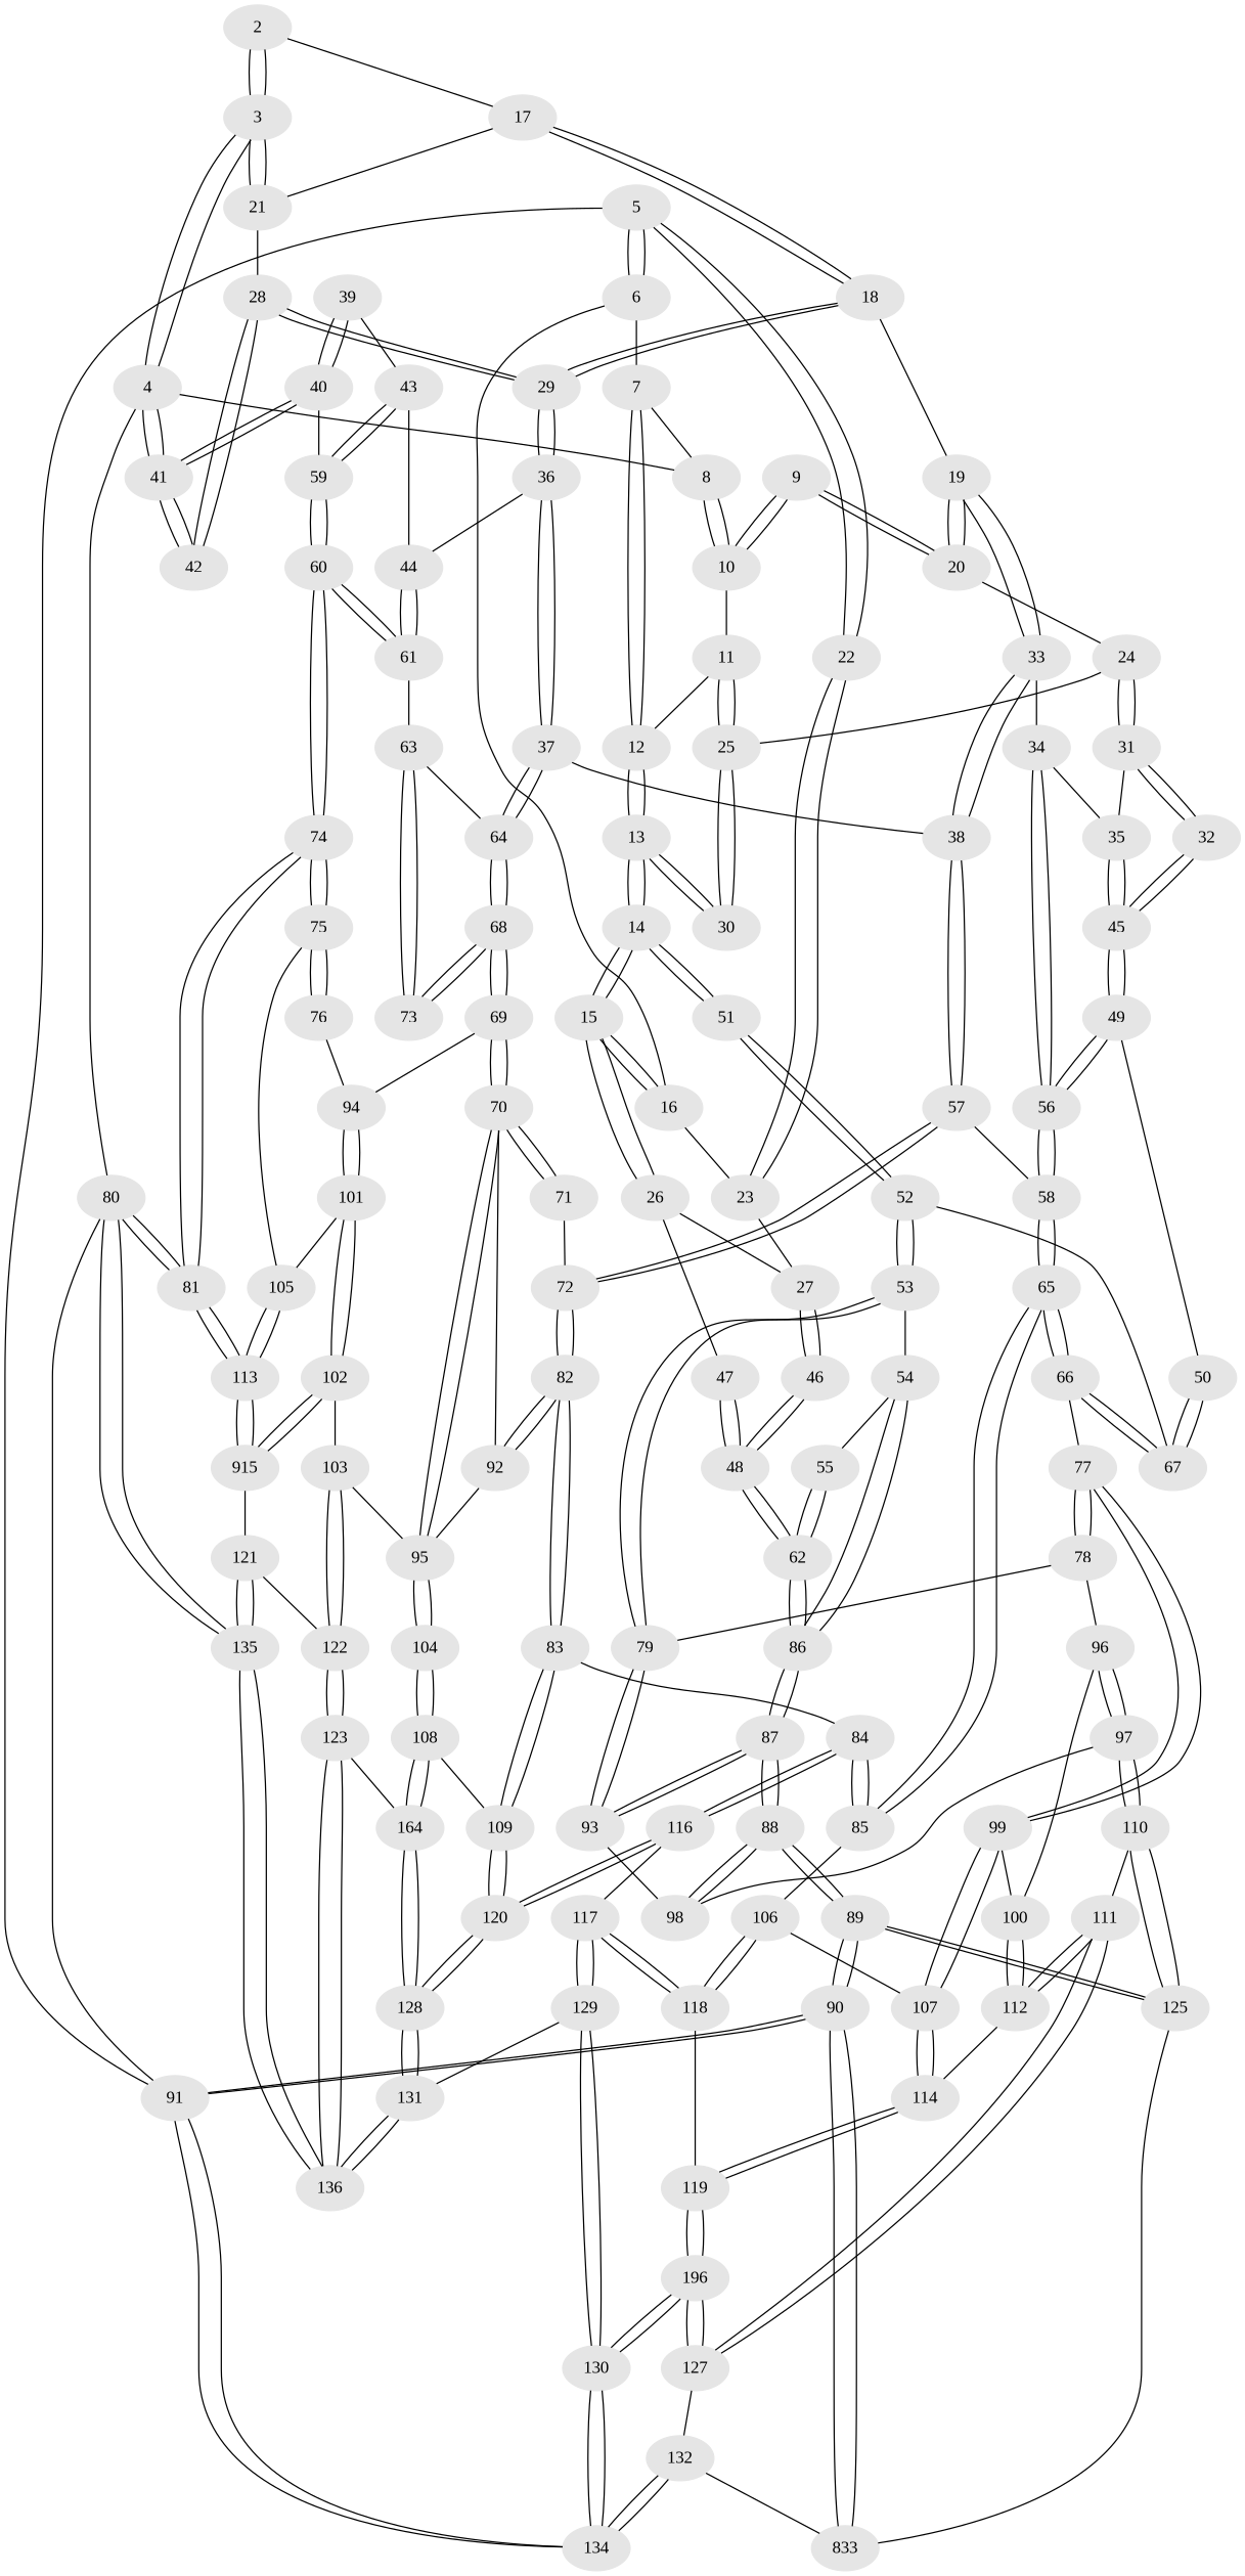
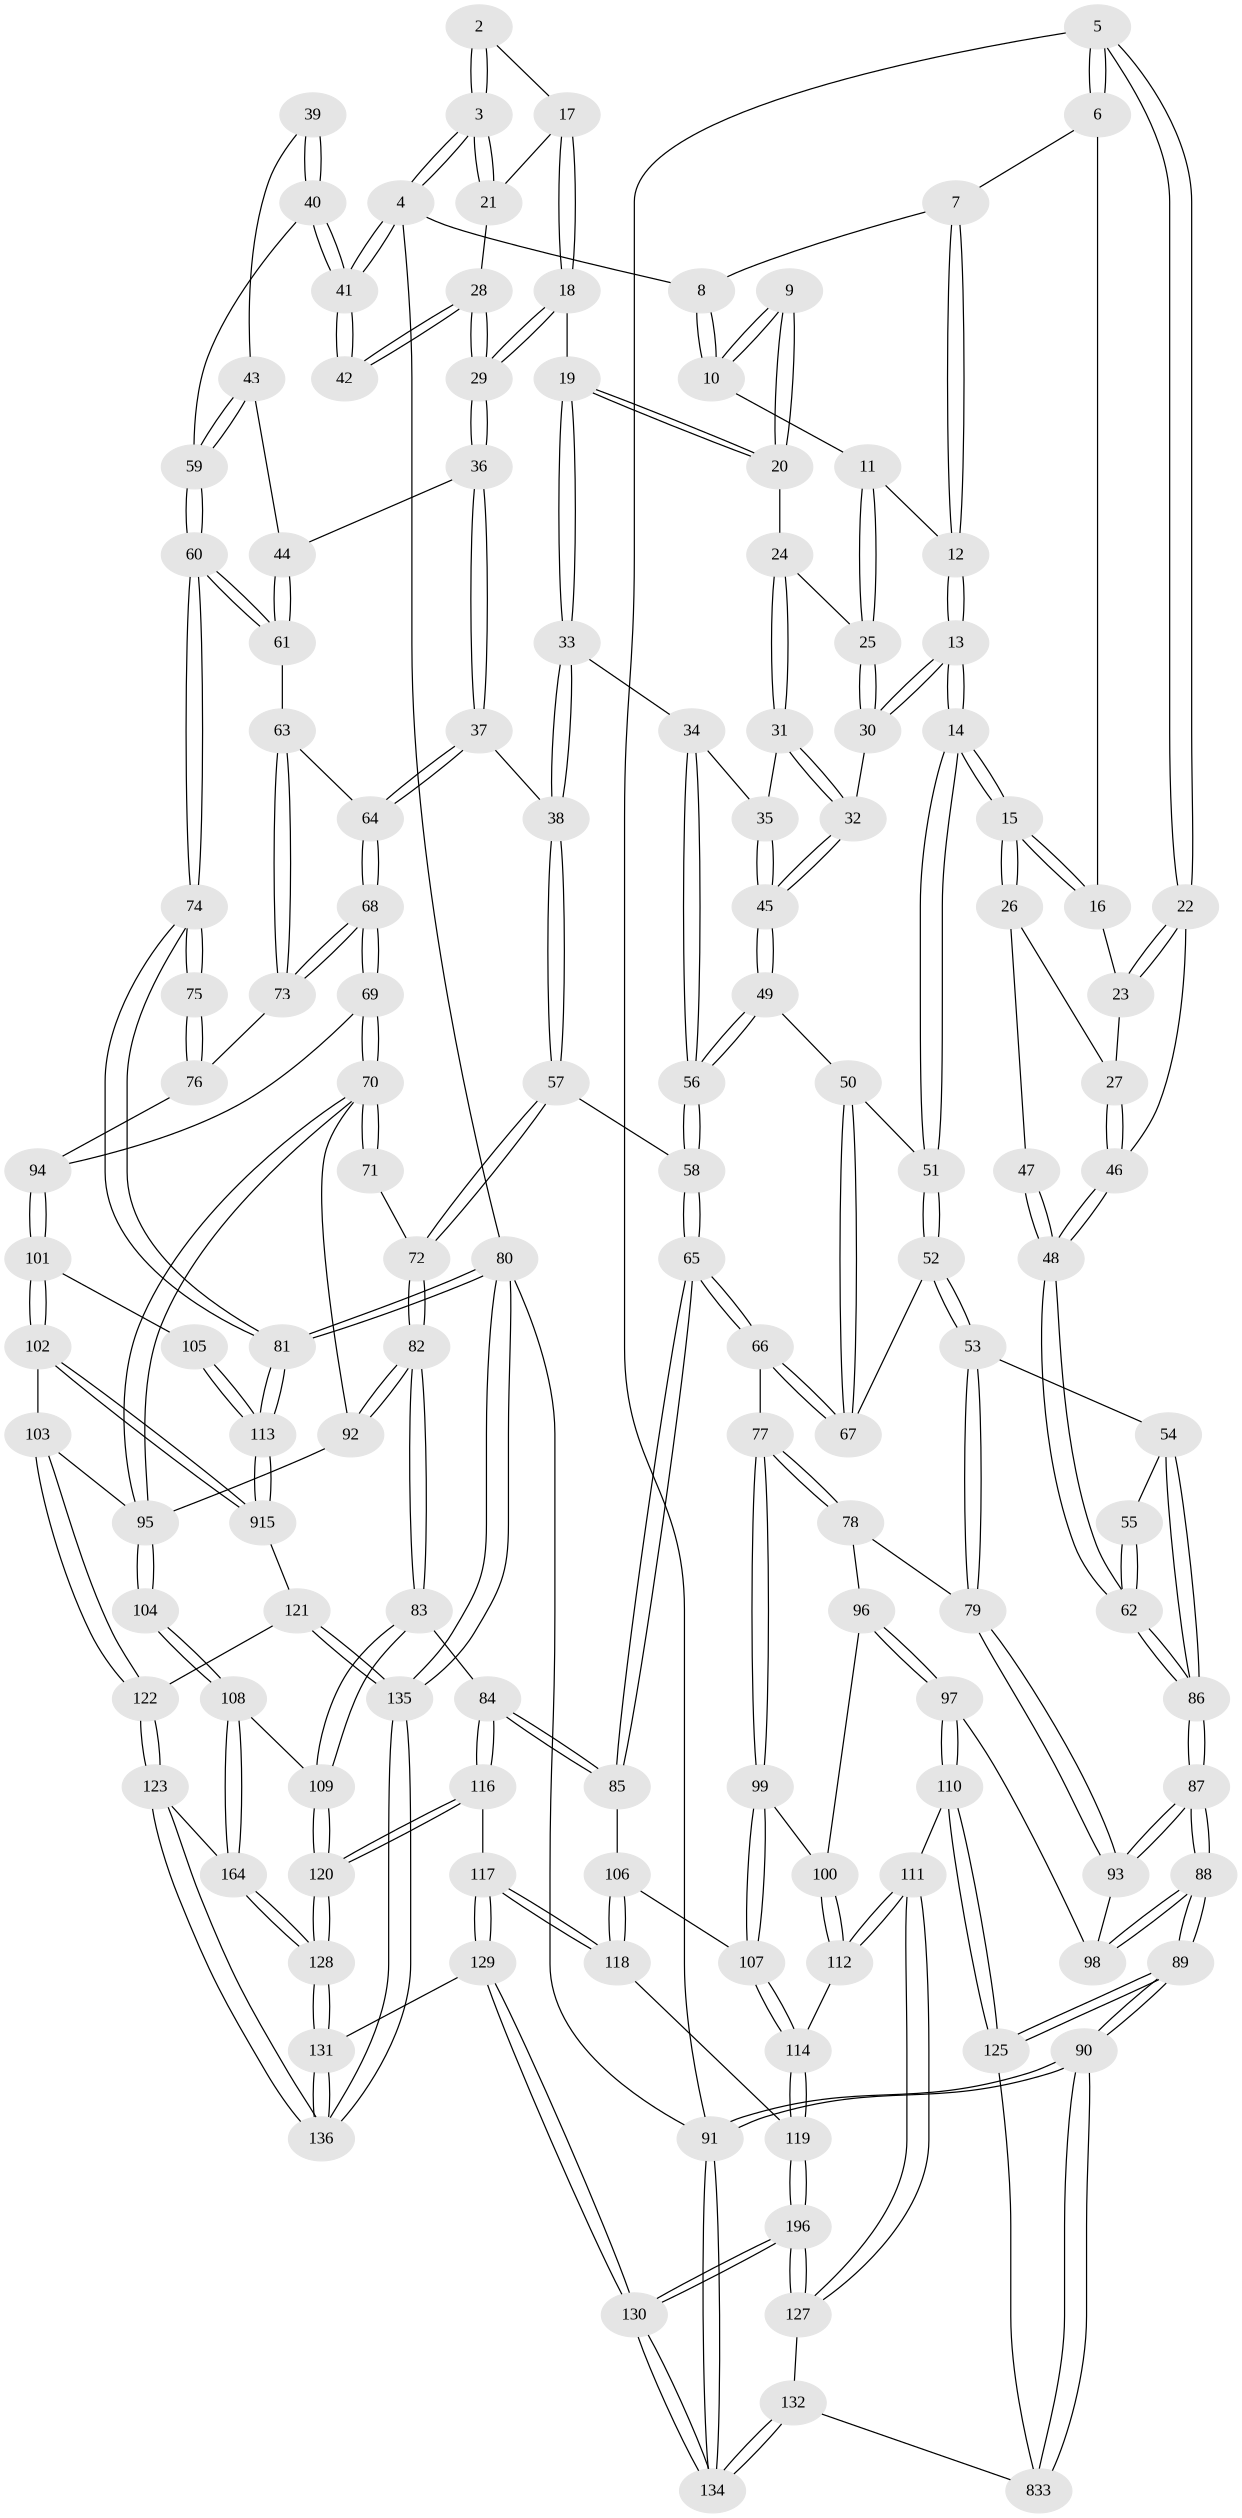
  graph {
    fontname="Liberation Serif"
    node [color=gray90 fontname="Liberation Serif" style=filled]
    edge [fontname="Liberation Serif"]
    2
    3
    17
    9
    10
    20
    4
    21
    18
    41
    80
    8
    28
    5
    6
    22
    91
    42
    81
    135
    7
    16
    23
    46
    134
    12
    13
    11
    24
    25
    30
    14
    15
    51
    32
    26
    52
    27
    47
    19
    29
    33
    36
    34
    38
    31
    48
    35
    37
    44
    45
    49
    56
    57
    58
    64
    61
    68
    72
    39
    40
    43
    59
    60
    63
    50
    62
    55
    86
    67
    53
    54
    79
    93
    87
    65
    82
    66
    85
    74
    75
    73
    76
    69
    77
    106
    78
    99
    70
    94
    71
    95
    92
    101
    104
    83
    105
    113
    96
    100
    107
    97
    98
    136
    n105 [label=915]
    84
    109
    116
    120
    117
    118
    88
    89
    90
    125
    n116 [label=833]
    102
    108
    110
    112
    111
    114
    103
    122
    121
    123
    n127 [label=164]
    119
    128
    127
    132
    n132 [label=196]
    129
    130
    131
    2 -- 3
    2 -- 3
    2 -- 17
    3 -- 4
    3 -- 4
    3 -- 21
    3 -- 21
    17 -- 21
    17 -- 18
    17 -- 18
    9 -- 10
    9 -- 10
    9 -- 20
    9 -- 20
    10 -- 11
    20 -- 24
    4 -- 41
    4 -- 41
    4 -- 80
    4 -- 8
    21 -- 28
    18 -- 19
    18 -- 29
    18 -- 29
    41 -- 42
    41 -- 42
    80 -- 91
    80 -- 81
    80 -- 81
    80 -- 135
    80 -- 135
    8 -- 10
    8 -- 10
    28 -- 42
    28 -- 42
    28 -- 29
    28 -- 29
    5 -- 6
    5 -- 6
    5 -- 22
    5 -- 22
    5 -- 91
    6 -- 7
    6 -- 16
    22 -- 23
    22 -- 23
+   22 -- 46
    91 -- 134
    91 -- 134
    81 -- 113
    81 -- 113
    135 -- 136
    135 -- 136
    7 -- 8
    7 -- 12
    7 -- 12
    16 -- 23
    23 -- 27
    46 -- 48
    46 -- 48
    12 -- 13
    12 -- 13
    13 -- 30
    13 -- 30
    13 -- 14
    13 -- 14
    11 -- 12
    11 -- 25
    11 -- 25
    24 -- 25
    24 -- 31
    24 -- 31
    25 -- 30
    25 -- 30
+   30 -- 32
    14 -- 15
    14 -- 15
    14 -- 51
    14 -- 51
    15 -- 16
    15 -- 16
    15 -- 26
    15 -- 26
    51 -- 52
    51 -- 52
    32 -- 45
    32 -- 45
    26 -- 27
    26 -- 47
    52 -- 67
    52 -- 53
    52 -- 53
    27 -- 46
    27 -- 46
    47 -- 48
    47 -- 48
    19 -- 20
    19 -- 20
    19 -- 33
    19 -- 33
    29 -- 36
    29 -- 36
    33 -- 34
    33 -- 38
    33 -- 38
    36 -- 37
    36 -- 37
    36 -- 44
    34 -- 35
    34 -- 56
    34 -- 56
    38 -- 57
    38 -- 57
    31 -- 32
    31 -- 32
    31 -- 35
    48 -- 62
    48 -- 62
    35 -- 45
    35 -- 45
    37 -- 38
    37 -- 64
    37 -- 64
    44 -- 61
    44 -- 61
    45 -- 49
    45 -- 49
    49 -- 56
    49 -- 56
    49 -- 50
    56 -- 58
    56 -- 58
    57 -- 58
    57 -- 72
    57 -- 72
    58 -- 65
    58 -- 65
    64 -- 68
    64 -- 68
    61 -- 63
    68 -- 73
    68 -- 73
    68 -- 69
    68 -- 69
    72 -- 82
    72 -- 82
    39 -- 40
    39 -- 40
    39 -- 43
    40 -- 41
    40 -- 41
    40 -- 59
    43 -- 44
    43 -- 59
    43 -- 59
    59 -- 60
    59 -- 60
    60 -- 61
    60 -- 61
    60 -- 74
    60 -- 74
    63 -- 64
    63 -- 73
    63 -- 73
+   50 -- 51
    50 -- 67
    50 -- 67
    62 -- 86
    62 -- 86
    55 -- 62
    55 -- 62
    86 -- 87
    86 -- 87
    53 -- 54
    53 -- 79
    53 -- 79
    54 -- 55
    54 -- 86
    54 -- 86
    79 -- 93
    79 -- 93
    93 -- 98
    87 -- 93
    87 -- 93
    87 -- 88
    87 -- 88
    65 -- 66
    65 -- 66
    65 -- 85
    65 -- 85
    82 -- 92
    82 -- 92
    82 -- 83
    82 -- 83
    66 -- 67
    66 -- 67
    66 -- 77
    85 -- 106
    74 -- 81
    74 -- 81
    74 -- 75
    74 -- 75
    75 -- 76
    75 -- 76
-   75 -- 105
+   73 -- 76
    76 -- 94
    69 -- 70
    69 -- 70
    69 -- 94
    77 -- 78
    77 -- 78
    77 -- 99
    77 -- 99
    106 -- 107
    106 -- 118
    106 -- 118
    78 -- 79
    78 -- 96
    99 -- 100
    99 -- 107
    99 -- 107
    70 -- 71
    70 -- 71
    70 -- 95
    70 -- 95
    70 -- 92
    94 -- 101
    94 -- 101
    71 -- 72
    95 -- 104
    95 -- 104
    92 -- 95
    101 -- 105
    101 -- 102
    101 -- 102
    104 -- 108
    104 -- 108
    83 -- 84
    83 -- 109
    83 -- 109
    105 -- 113
    105 -- 113
    113 -- n105
    113 -- n105
    96 -- 100
    96 -- 97
    96 -- 97
    100 -- 112
    100 -- 112
    107 -- 114
    107 -- 114
    97 -- 98
    97 -- 110
    97 -- 110
    n105 -- 121
    84 -- 85
    84 -- 85
    84 -- 116
    84 -- 116
    109 -- 120
    109 -- 120
    116 -- 120
    116 -- 120
    116 -- 117
    120 -- 128
    120 -- 128
    117 -- 118
    117 -- 118
    117 -- 129
    117 -- 129
    118 -- 119
    88 -- 98
    88 -- 98
    88 -- 89
    88 -- 89
    89 -- 90
    89 -- 90
    89 -- 125
    89 -- 125
    90 -- 91
    90 -- 91
    90 -- n116
    90 -- n116
    125 -- n116
    102 -- n105
    102 -- n105
    102 -- 103
    108 -- 109
    108 -- n127
    108 -- n127
    110 -- 125
    110 -- 125
    110 -- 111
    112 -- 114
    111 -- 112
    111 -- 112
    111 -- 127
    111 -- 127
    114 -- 119
    114 -- 119
    103 -- 95
    103 -- 122
    103 -- 122
    122 -- 123
    122 -- 123
    121 -- 135
    121 -- 135
    121 -- 122
    123 -- 136
    123 -- 136
    123 -- n127
    n127 -- 128
    n127 -- 128
    119 -- n132
    119 -- n132
    128 -- 131
    128 -- 131
    127 -- 132
    132 -- 134
    132 -- 134
    132 -- n116
    n132 -- 127
    n132 -- 127
    n132 -- 130
    n132 -- 130
    129 -- 130
    129 -- 130
    129 -- 131
    130 -- 134
    130 -- 134
    131 -- 136
    131 -- 136
  }
